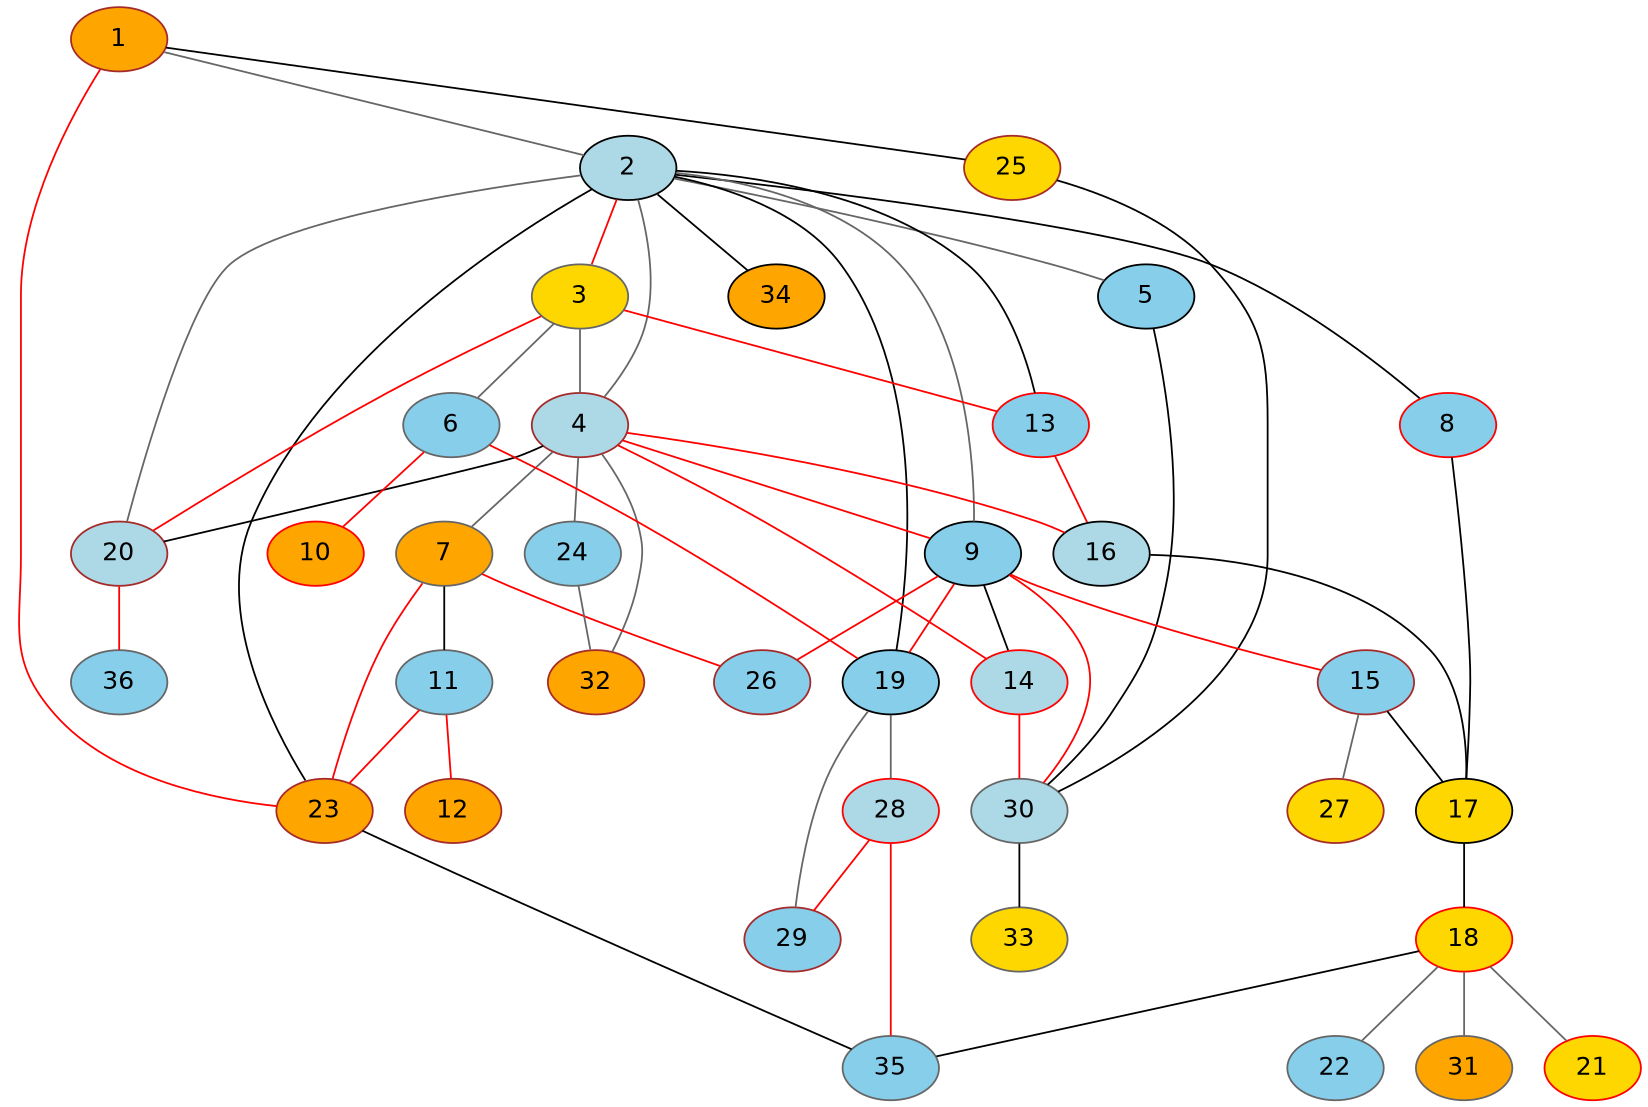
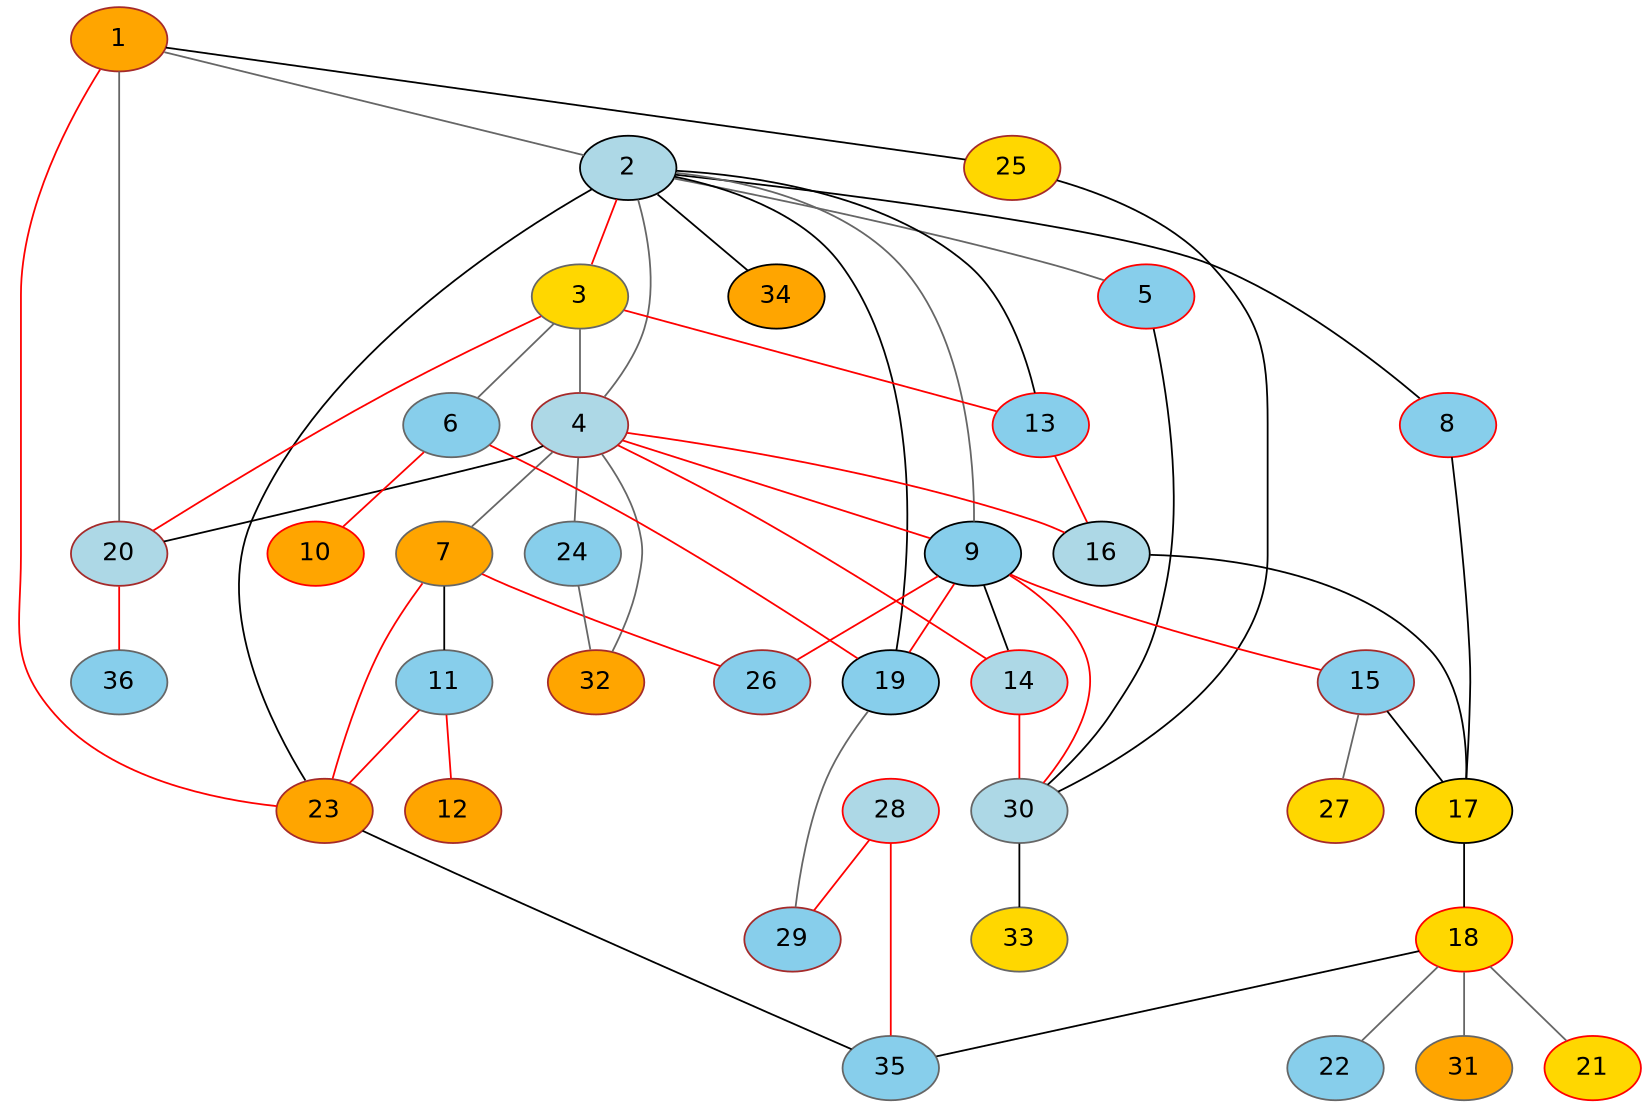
  graph {
    fontname="DejaVu Sans"
    node [color=brown fillcolor=skyblue fontname="DejaVu Sans" style=filled]
    edge [color=red fontname="DejaVu Sans" weight=1.0]
    1 [fillcolor=orange]
    2 [color=black fillcolor=lightblue]
    20 [fillcolor=lightblue]
    23 [fillcolor=orange]
    25 [fillcolor=gold]
    3 [color=gray40 fillcolor=gold]
    4 [fillcolor=lightblue]
-   5 [color=black]
+   5 [color=red]
    8 [color=red]
    9 [color=black]
    13 [color=red]
    19 [color=black]
    34 [color=black fillcolor=orange]
    36 [color=gray40]
    35 [color=gray40]
    30 [color=gray40 fillcolor=lightblue]
    6 [color=gray40]
    7 [color=gray40 fillcolor=orange]
    14 [color=red fillcolor=lightblue]
    16 [color=black fillcolor=lightblue]
    24 [color=gray40]
    32 [fillcolor=orange]
    17 [color=black fillcolor=gold]
    26
    15
    29
    28 [color=red fillcolor=lightblue]
    10 [color=red fillcolor=orange]
    11 [color=gray40]
    33 [color=gray40 fillcolor=gold]
    12 [fillcolor=orange]
    18 [color=red fillcolor=gold]
    27 [fillcolor=gold]
    21 [color=red fillcolor=gold]
    22 [color=gray40]
    31 [color=gray40 fillcolor=orange]
    1 -- 2 [color=gray40]
-   2 -- 20 [color=gray40 weight=5.0]
+   1 -- 20 [color=gray40 weight=5.0]
    1 -- 23
    1 -- 25 [color=black]
    2 -- 23 [color=black]
    2 -- 3
    2 -- 4 [color=gray40]
    2 -- 5 [color=gray40]
    2 -- 8 [color=black]
    2 -- 9 [color=gray40]
    2 -- 13 [color=black]
    2 -- 19 [color=black weight=2.0]
    2 -- 34 [color=black]
    20 -- 36
    23 -- 35 [color=black]
    25 -- 30 [color=black]
    3 -- 20
    3 -- 4 [color=gray40 weight=11.0]
    3 -- 13
    3 -- 6 [color=gray40]
    4 -- 20 [color=black]
    4 -- 9
    4 -- 7 [color=gray40]
    4 -- 14
    4 -- 16
    4 -- 24 [color=gray40]
    4 -- 32 [color=gray40 weight=2.0]
    5 -- 30 [color=black]
    8 -- 17 [color=black]
    9 -- 19
    9 -- 30
    9 -- 14 [color=black]
    9 -- 26 [weight=4.0]
    9 -- 15
    13 -- 16
    19 -- 29 [color=gray40]
-   19 -- 28 [color=gray40]
    30 -- 33 [color=black]
    6 -- 19
    6 -- 10
    7 -- 23
    7 -- 26
    7 -- 11 [color=black]
    14 -- 30 [weight=4.0]
    16 -- 17 [color=black]
    24 -- 32 [color=gray40 weight=2.0]
    17 -- 18 [color=black weight=2.0]
    15 -- 17 [color=black]
    15 -- 27 [color=gray40]
    28 -- 35 [weight=2.0]
    28 -- 29
    11 -- 23
    11 -- 12
    18 -- 35 [color=black]
    18 -- 21 [color=gray40]
    18 -- 22 [color=gray40]
    18 -- 31 [color=gray40]
  }
